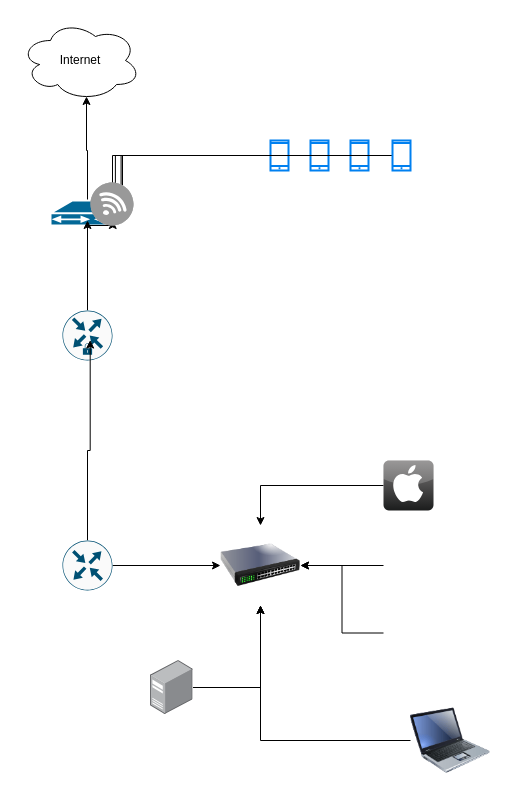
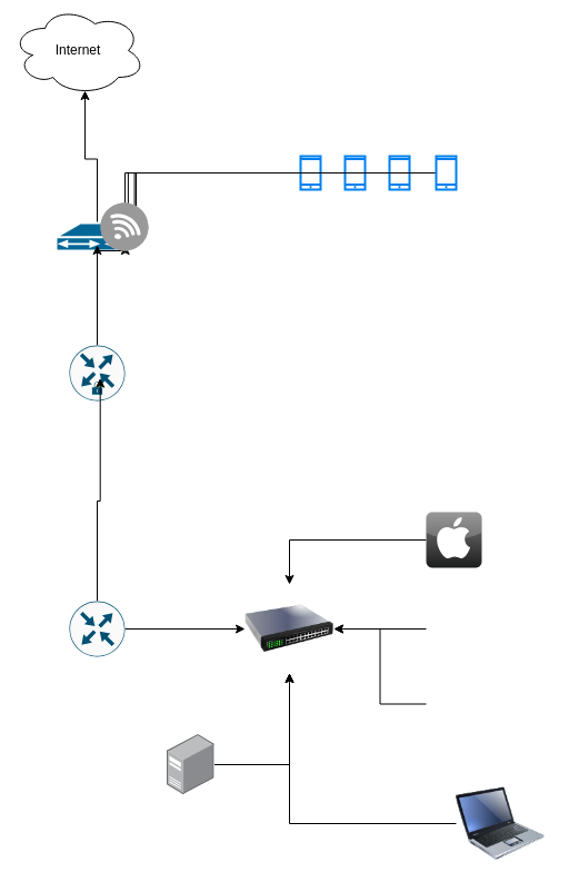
  <mxCell id="0" />
  <mxCell id="1" parent="0" />
- <mxCell id="2" value="Internet" style="ellipse;shape=cloud;whiteSpace=wrap;html=1;" vertex="1" parent="1"><mxGeometry x="20" y="20" width="120" height="80" as="geometry" /></mxCell>
+ <mxCell id="2" value="Internet" style="ellipse;shape=cloud;whiteSpace=wrap;html=1;" vertex="1" parent="1"><mxGeometry x="10" y="5" width="120" height="80" as="geometry" /></mxCell>
  <mxCell id="3" style="edgeStyle=orthogonalEdgeStyle;rounded=0;orthogonalLoop=1;jettySize=auto;html=1;entryX=0.55;entryY=0.95;entryDx=0;entryDy=0;entryPerimeter=0;" edge="1" parent="1" source="4" target="2"><mxGeometry relative="1" as="geometry" /></mxCell>
  <mxCell id="4" value="" style="shape=mxgraph.cisco.modems_and_phones.cable_modem;html=1;pointerEvents=1;dashed=0;fillColor=#036897;strokeColor=#ffffff;strokeWidth=2;verticalLabelPosition=bottom;verticalAlign=top;align=center;outlineConnect=0;" vertex="1" parent="1"><mxGeometry x="50" y="200" width="74" height="25" as="geometry" /></mxCell>
  <mxCell id="5" style="edgeStyle=orthogonalEdgeStyle;rounded=0;orthogonalLoop=1;jettySize=auto;html=1;exitX=0.5;exitY=1;exitDx=0;exitDy=0;exitPerimeter=0;entryX=0.84;entryY=0.8;entryDx=0;entryDy=0;entryPerimeter=0;" edge="1" parent="1" source="4" target="4"><mxGeometry relative="1" as="geometry" /></mxCell>
  <mxCell id="6" style="edgeStyle=orthogonalEdgeStyle;rounded=0;orthogonalLoop=1;jettySize=auto;html=1;" edge="1" parent="1" source="7"><mxGeometry relative="1" as="geometry"><mxPoint x="87" y="220" as="targetPoint" /></mxGeometry></mxCell>
  <mxCell id="7" value="" style="points=[[0.5,0,0],[1,0.5,0],[0.5,1,0],[0,0.5,0],[0.145,0.145,0],[0.856,0.145,0],[0.855,0.856,0],[0.145,0.855,0]];verticalLabelPosition=bottom;html=1;verticalAlign=top;aspect=fixed;align=center;pointerEvents=1;shape=mxgraph.cisco19.rect;prIcon=secure_router;fillColor=#FAFAFA;strokeColor=#005073;" vertex="1" parent="1"><mxGeometry x="62" y="310" width="50" height="50" as="geometry" /></mxCell>
  <mxCell id="8" value="" style="image;html=1;image=img/lib/clip_art/networking/Switch_128x128.png" vertex="1" parent="1"><mxGeometry x="220" y="525" width="80" height="80" as="geometry" /></mxCell>
  <mxCell id="9" style="edgeStyle=orthogonalEdgeStyle;rounded=0;orthogonalLoop=1;jettySize=auto;html=1;entryX=0.554;entryY=0.591;entryDx=0;entryDy=0;entryPerimeter=0;" edge="1" parent="1" source="11" target="7"><mxGeometry relative="1" as="geometry" /></mxCell>
  <mxCell id="10" style="edgeStyle=orthogonalEdgeStyle;rounded=0;orthogonalLoop=1;jettySize=auto;html=1;" edge="1" parent="1" source="11" target="8"><mxGeometry relative="1" as="geometry" /></mxCell>
  <mxCell id="11" value="" style="points=[[0.5,0,0],[1,0.5,0],[0.5,1,0],[0,0.5,0],[0.145,0.145,0],[0.856,0.145,0],[0.855,0.856,0],[0.145,0.855,0]];verticalLabelPosition=bottom;html=1;verticalAlign=top;aspect=fixed;align=center;pointerEvents=1;shape=mxgraph.cisco19.rect;prIcon=router;fillColor=#FAFAFA;strokeColor=#005073;" vertex="1" parent="1"><mxGeometry x="62" y="540" width="50" height="50" as="geometry" /></mxCell>
  <mxCell id="12" style="edgeStyle=orthogonalEdgeStyle;rounded=0;orthogonalLoop=1;jettySize=auto;html=1;" edge="1" parent="1" source="14" target="8"><mxGeometry relative="1" as="geometry" /></mxCell>
  <mxCell id="13" style="edgeStyle=orthogonalEdgeStyle;rounded=0;orthogonalLoop=1;jettySize=auto;html=1;" edge="1" parent="1" source="14" target="8"><mxGeometry relative="1" as="geometry" /></mxCell>
  <mxCell id="14" value="" style="points=[];aspect=fixed;html=1;align=center;shadow=0;dashed=0;image;image=img/lib/allied_telesis/computer_and_terminals/Server_Desktop.svg;" vertex="1" parent="1"><mxGeometry x="150" y="660" width="42.6" height="54" as="geometry" /></mxCell>
  <mxCell id="15" style="edgeStyle=orthogonalEdgeStyle;rounded=0;orthogonalLoop=1;jettySize=auto;html=1;" edge="1" parent="1" source="16" target="8"><mxGeometry relative="1" as="geometry" /></mxCell>
  <mxCell id="16" value="" style="shape=image;html=1;verticalAlign=top;verticalLabelPosition=bottom;labelBackgroundColor=#ffffff;imageAspect=0;aspect=fixed;image=https://cdn4.iconfinder.com/data/icons/logos-and-brands/512/272_Raspberry_Pi_logo-128.png" vertex="1" parent="1"><mxGeometry x="383" y="537.5" width="55" height="55" as="geometry" /></mxCell>
  <mxCell id="17" style="edgeStyle=orthogonalEdgeStyle;rounded=0;orthogonalLoop=1;jettySize=auto;html=1;" edge="1" parent="1" source="18" target="8"><mxGeometry relative="1" as="geometry" /></mxCell>
  <mxCell id="18" value="" style="shape=image;html=1;verticalAlign=top;verticalLabelPosition=bottom;labelBackgroundColor=#ffffff;imageAspect=0;aspect=fixed;image=https://cdn4.iconfinder.com/data/icons/logos-and-brands/512/272_Raspberry_Pi_logo-128.png" vertex="1" parent="1"><mxGeometry x="383" y="605" width="55" height="55" as="geometry" /></mxCell>
  <mxCell id="19" style="edgeStyle=orthogonalEdgeStyle;rounded=0;orthogonalLoop=1;jettySize=auto;html=1;" edge="1" parent="1" source="20" target="8"><mxGeometry relative="1" as="geometry" /></mxCell>
  <mxCell id="20" value="" style="dashed=0;outlineConnect=0;html=1;align=center;labelPosition=center;verticalLabelPosition=bottom;verticalAlign=top;shape=mxgraph.webicons.apple;fillColor=#807E7E;gradientColor=#1B1C1C" vertex="1" parent="1"><mxGeometry x="383" y="460" width="50" height="50" as="geometry" /></mxCell>
  <mxCell id="21" style="edgeStyle=orthogonalEdgeStyle;rounded=0;orthogonalLoop=1;jettySize=auto;html=1;" edge="1" parent="1" source="22" target="8"><mxGeometry relative="1" as="geometry" /></mxCell>
  <mxCell id="22" value="" style="image;html=1;image=img/lib/clip_art/computers/Laptop_128x128.png" vertex="1" parent="1"><mxGeometry x="410" y="700" width="80" height="80" as="geometry" /></mxCell>
  <mxCell id="23" style="edgeStyle=orthogonalEdgeStyle;rounded=0;orthogonalLoop=1;jettySize=auto;html=1;entryX=0.578;entryY=0.508;entryDx=0;entryDy=0;entryPerimeter=0;" edge="1" parent="1" source="24" target="31"><mxGeometry relative="1" as="geometry" /></mxCell>
  <mxCell id="24" value="" style="html=1;verticalLabelPosition=bottom;align=center;labelBackgroundColor=#ffffff;verticalAlign=top;strokeWidth=2;strokeColor=#0080F0;shadow=0;dashed=0;shape=mxgraph.ios7.icons.smartphone;" vertex="1" parent="1"><mxGeometry x="270" y="140" width="18" height="30" as="geometry" /></mxCell>
  <mxCell id="25" style="edgeStyle=orthogonalEdgeStyle;rounded=0;orthogonalLoop=1;jettySize=auto;html=1;entryX=0.744;entryY=0.641;entryDx=0;entryDy=0;entryPerimeter=0;" edge="1" parent="1" source="26" target="31"><mxGeometry relative="1" as="geometry" /></mxCell>
  <mxCell id="26" value="" style="html=1;verticalLabelPosition=bottom;align=center;labelBackgroundColor=#ffffff;verticalAlign=top;strokeWidth=2;strokeColor=#0080F0;shadow=0;dashed=0;shape=mxgraph.ios7.icons.smartphone;" vertex="1" parent="1"><mxGeometry x="310" y="140" width="18" height="30" as="geometry" /></mxCell>
  <mxCell id="27" style="edgeStyle=orthogonalEdgeStyle;rounded=0;orthogonalLoop=1;jettySize=auto;html=1;entryX=0.512;entryY=0.741;entryDx=0;entryDy=0;entryPerimeter=0;" edge="1" parent="1" source="28" target="31"><mxGeometry relative="1" as="geometry" /></mxCell>
  <mxCell id="28" value="" style="html=1;verticalLabelPosition=bottom;align=center;labelBackgroundColor=#ffffff;verticalAlign=top;strokeWidth=2;strokeColor=#0080F0;shadow=0;dashed=0;shape=mxgraph.ios7.icons.smartphone;" vertex="1" parent="1"><mxGeometry x="350" y="140" width="18" height="30" as="geometry" /></mxCell>
  <mxCell id="29" style="edgeStyle=orthogonalEdgeStyle;rounded=0;orthogonalLoop=1;jettySize=auto;html=1;entryX=0.711;entryY=0.442;entryDx=0;entryDy=0;entryPerimeter=0;" edge="1" parent="1" source="30" target="31"><mxGeometry relative="1" as="geometry" /></mxCell>
  <mxCell id="30" value="" style="html=1;verticalLabelPosition=bottom;align=center;labelBackgroundColor=#ffffff;verticalAlign=top;strokeWidth=2;strokeColor=#0080F0;shadow=0;dashed=0;shape=mxgraph.ios7.icons.smartphone;" vertex="1" parent="1"><mxGeometry x="392" y="140" width="18" height="30" as="geometry" /></mxCell>
  <mxCell id="31" value="" style="fillColor=#999999;verticalLabelPosition=bottom;html=1;strokeColor=#ffffff;verticalAlign=top;align=center;points=[[0.145,0.145,0],[0.5,0,0],[0.855,0.145,0],[1,0.5,0],[0.855,0.855,0],[0.5,1,0],[0.145,0.855,0],[0,0.5,0]];pointerEvents=1;shape=mxgraph.cisco_safe.compositeIcon;bgIcon=ellipse;resIcon=mxgraph.cisco_safe.capability.wireless_connection;" vertex="1" parent="1"><mxGeometry x="90" y="182" width="43" height="43" as="geometry" /></mxCell>
